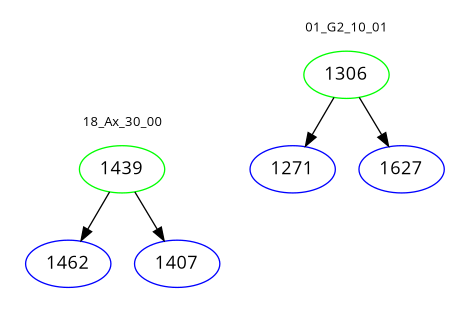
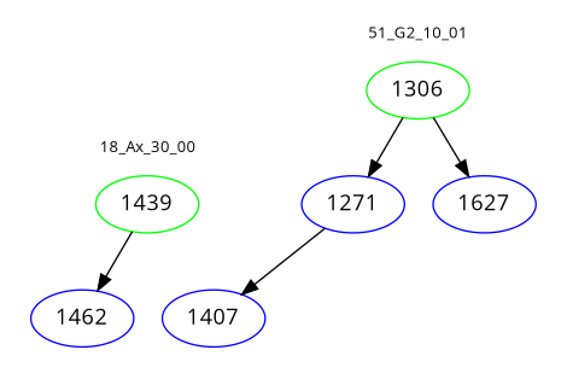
  digraph {
    fontname="Open Sans"
    node [color=blue fontname="Open Sans"]
    edge [color=black fontname="Open Sans"]
    n1 [color=green label=1439]
    n2 [label=1407]
    n3 [label=1462]
    n4 [color=green label=1306]
    n5 [label=1271]
    n6 [label=1627]
    subgraph cluster_1 {
      color=white
      fontsize=10
      label="18_Ax_30_00"
      n1
      n2
      n3
    }
    subgraph cluster_2 {
      color=white
      fontsize=10
-     label="01_G2_10_01"
+     label="51_G2_10_01"
      n4
      n5
      n6
    }
-   n1 -> n2
+   n5 -> n2
    n1 -> n3
    n4 -> n5
    n4 -> n6
  }
